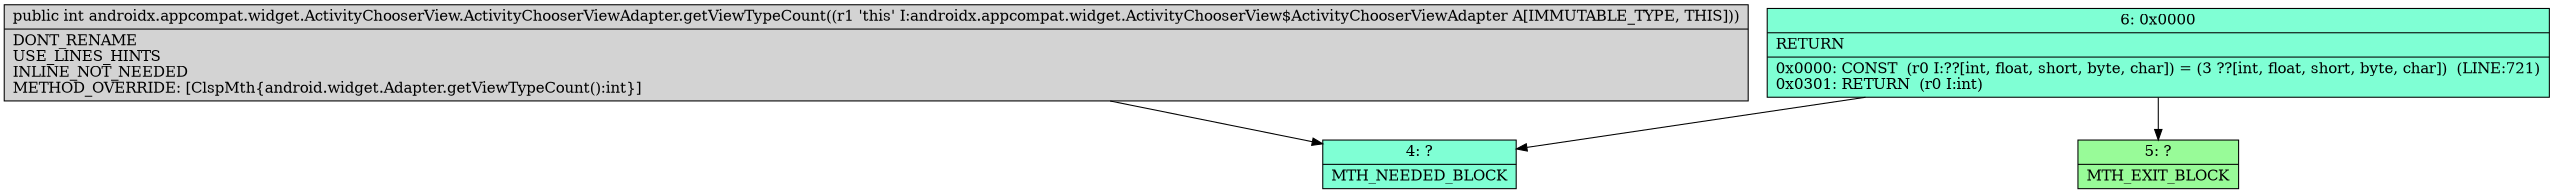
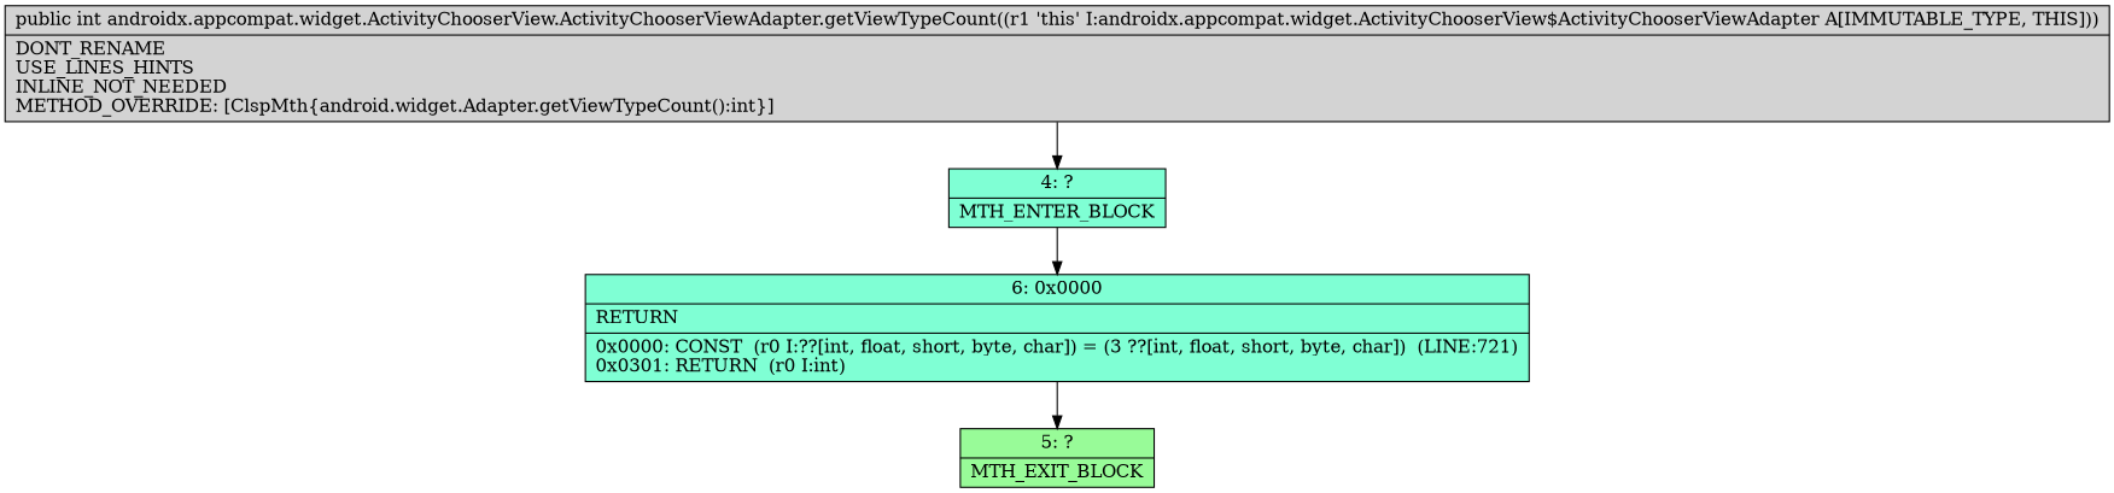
  digraph {
    node [fillcolor=aquamarine shape=record style=filled]
-   n1 [label="{4\:\ ?|MTH_NEEDED_BLOCK\l}"]
+   n1 [label="{4\:\ ?|MTH_ENTER_BLOCK\l}"]
    n2 [label="{6\:\ 0x0000|RETURN\l|0x0000: CONST  (r0 I:??[int, float, short, byte, char]) = (3 ??[int, float, short, byte, char])  (LINE:721)\l0x0301: RETURN  (r0 I:int) \l}"]
    n3 [fillcolor=palegreen label="{5\:\ ?|MTH_EXIT_BLOCK\l}"]
    n4 [fillcolor=lightgrey label="{public int androidx.appcompat.widget.ActivityChooserView.ActivityChooserViewAdapter.getViewTypeCount((r1 'this' I:androidx.appcompat.widget.ActivityChooserView$ActivityChooserViewAdapter A[IMMUTABLE_TYPE, THIS]))  | DONT_RENAME\lUSE_LINES_HINTS\lINLINE_NOT_NEEDED\lMETHOD_OVERRIDE: [ClspMth\{android.widget.Adapter.getViewTypeCount():int\}]\l}"]
-   n2 -> n1
+   n1 -> n2
    n2 -> n3
    n4 -> n1
  }
